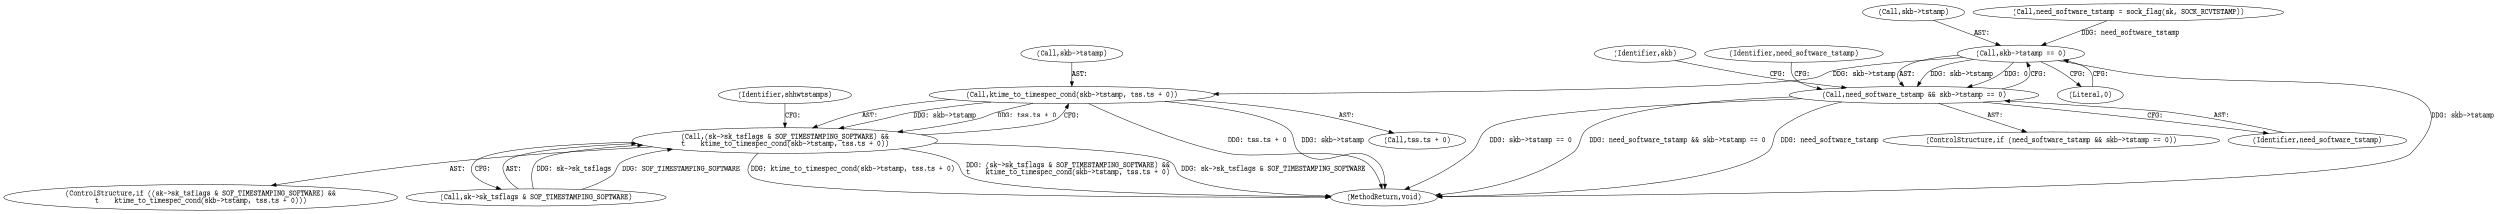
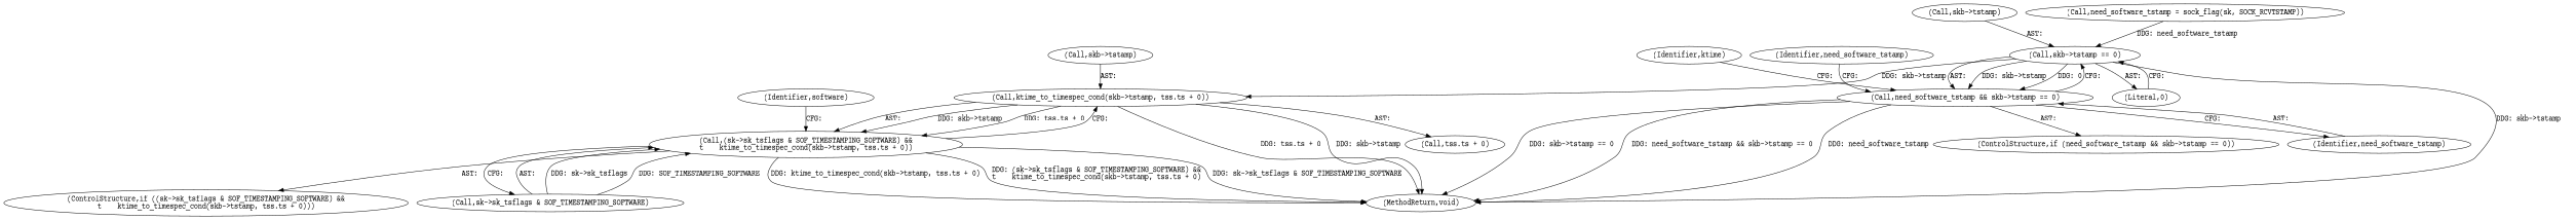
  digraph {
    fontname="Courier Prime"
    node [fontname="Courier Prime"]
    edge [fontname="Courier Prime"]
    n1 [label="(Call,skb->tstamp == 0)"]
    n2 [label="(Call,need_software_tstamp && skb->tstamp == 0)"]
    n3 [label="(Call,ktime_to_timespec_cond(skb->tstamp, tss.ts + 0))"]
    n4 [label="(Literal,0)"]
    n5 [label="(MethodReturn,void)"]
    n6 [label="(ControlStructure,if (need_software_tstamp && skb->tstamp == 0))"]
    n7 [label="(Identifier,need_software_tstamp)"]
    n8 [label="(Call,(sk->sk_tsflags & SOF_TIMESTAMPING_SOFTWARE) &&\n\t    ktime_to_timespec_cond(skb->tstamp, tss.ts + 0))"]
    n9 [label="(Call,tss.ts + 0)"]
    n10 [label="(ControlStructure,if ((sk->sk_tsflags & SOF_TIMESTAMPING_SOFTWARE) &&\n\t    ktime_to_timespec_cond(skb->tstamp, tss.ts + 0)))"]
    n11 [label="(Call,sk->sk_tsflags & SOF_TIMESTAMPING_SOFTWARE)"]
-   n12 [label="(Identifier,skb)"]
+   n12 [label="(Identifier,ktime)"]
    n13 [label="(Identifier,need_software_tstamp)"]
    n14 [label="(Call,skb->tstamp)"]
    n15 [label="(Call,skb->tstamp)"]
-   n16 [label="(Identifier,shhwtstamps)"]
+   n16 [label="(Identifier,software)"]
    n17 [label="(Call,need_software_tstamp = sock_flag(sk, SOCK_RCVTSTAMP))"]
    n1 -> n2 [label="AST: "]
    n1 -> n2 [label="DDG: skb->tstamp"]
    n1 -> n2 [label="DDG: 0"]
    n1 -> n3 [label="DDG: skb->tstamp"]
-   n1 -> n4 [label="CFG: "]
+   n1 -> n4 [label="AST: "]
    n1 -> n5 [label="DDG: skb->tstamp"]
    n2 -> n1 [label="CFG: "]
    n2 -> n5 [label="DDG: skb->tstamp == 0"]
    n2 -> n5 [label="DDG: need_software_tstamp && skb->tstamp == 0"]
    n2 -> n5 [label="DDG: need_software_tstamp"]
    n2 -> n6 [label="AST: "]
    n2 -> n7 [label="CFG: "]
    n3 -> n5 [label="DDG: tss.ts + 0"]
    n3 -> n5 [label="DDG: skb->tstamp"]
    n3 -> n8 [label="AST: "]
    n3 -> n8 [label="DDG: skb->tstamp"]
    n3 -> n8 [label="DDG: tss.ts + 0"]
    n3 -> n9 [label="AST: "]
    n4 -> n1 [label="CFG: "]
    n7 -> n2 [label="AST: "]
    n8 -> n3 [label="CFG: "]
    n8 -> n5 [label="DDG: ktime_to_timespec_cond(skb->tstamp, tss.ts + 0)"]
    n8 -> n5 [label="DDG: (sk->sk_tsflags & SOF_TIMESTAMPING_SOFTWARE) &&\n\t    ktime_to_timespec_cond(skb->tstamp, tss.ts + 0)"]
    n8 -> n5 [label="DDG: sk->sk_tsflags & SOF_TIMESTAMPING_SOFTWARE"]
    n8 -> n10 [label="AST: "]
    n8 -> n11 [label="CFG: "]
    n11 -> n8 [label="AST: "]
    n11 -> n8 [label="DDG: sk->sk_tsflags"]
    n11 -> n8 [label="DDG: SOF_TIMESTAMPING_SOFTWARE"]
    n12 -> n2 [label="CFG: "]
    n13 -> n2 [label="CFG: "]
    n14 -> n3 [label="AST: "]
    n15 -> n1 [label="AST: "]
    n16 -> n8 [label="CFG: "]
    n17 -> n1 [label="DDG: need_software_tstamp"]
  }
